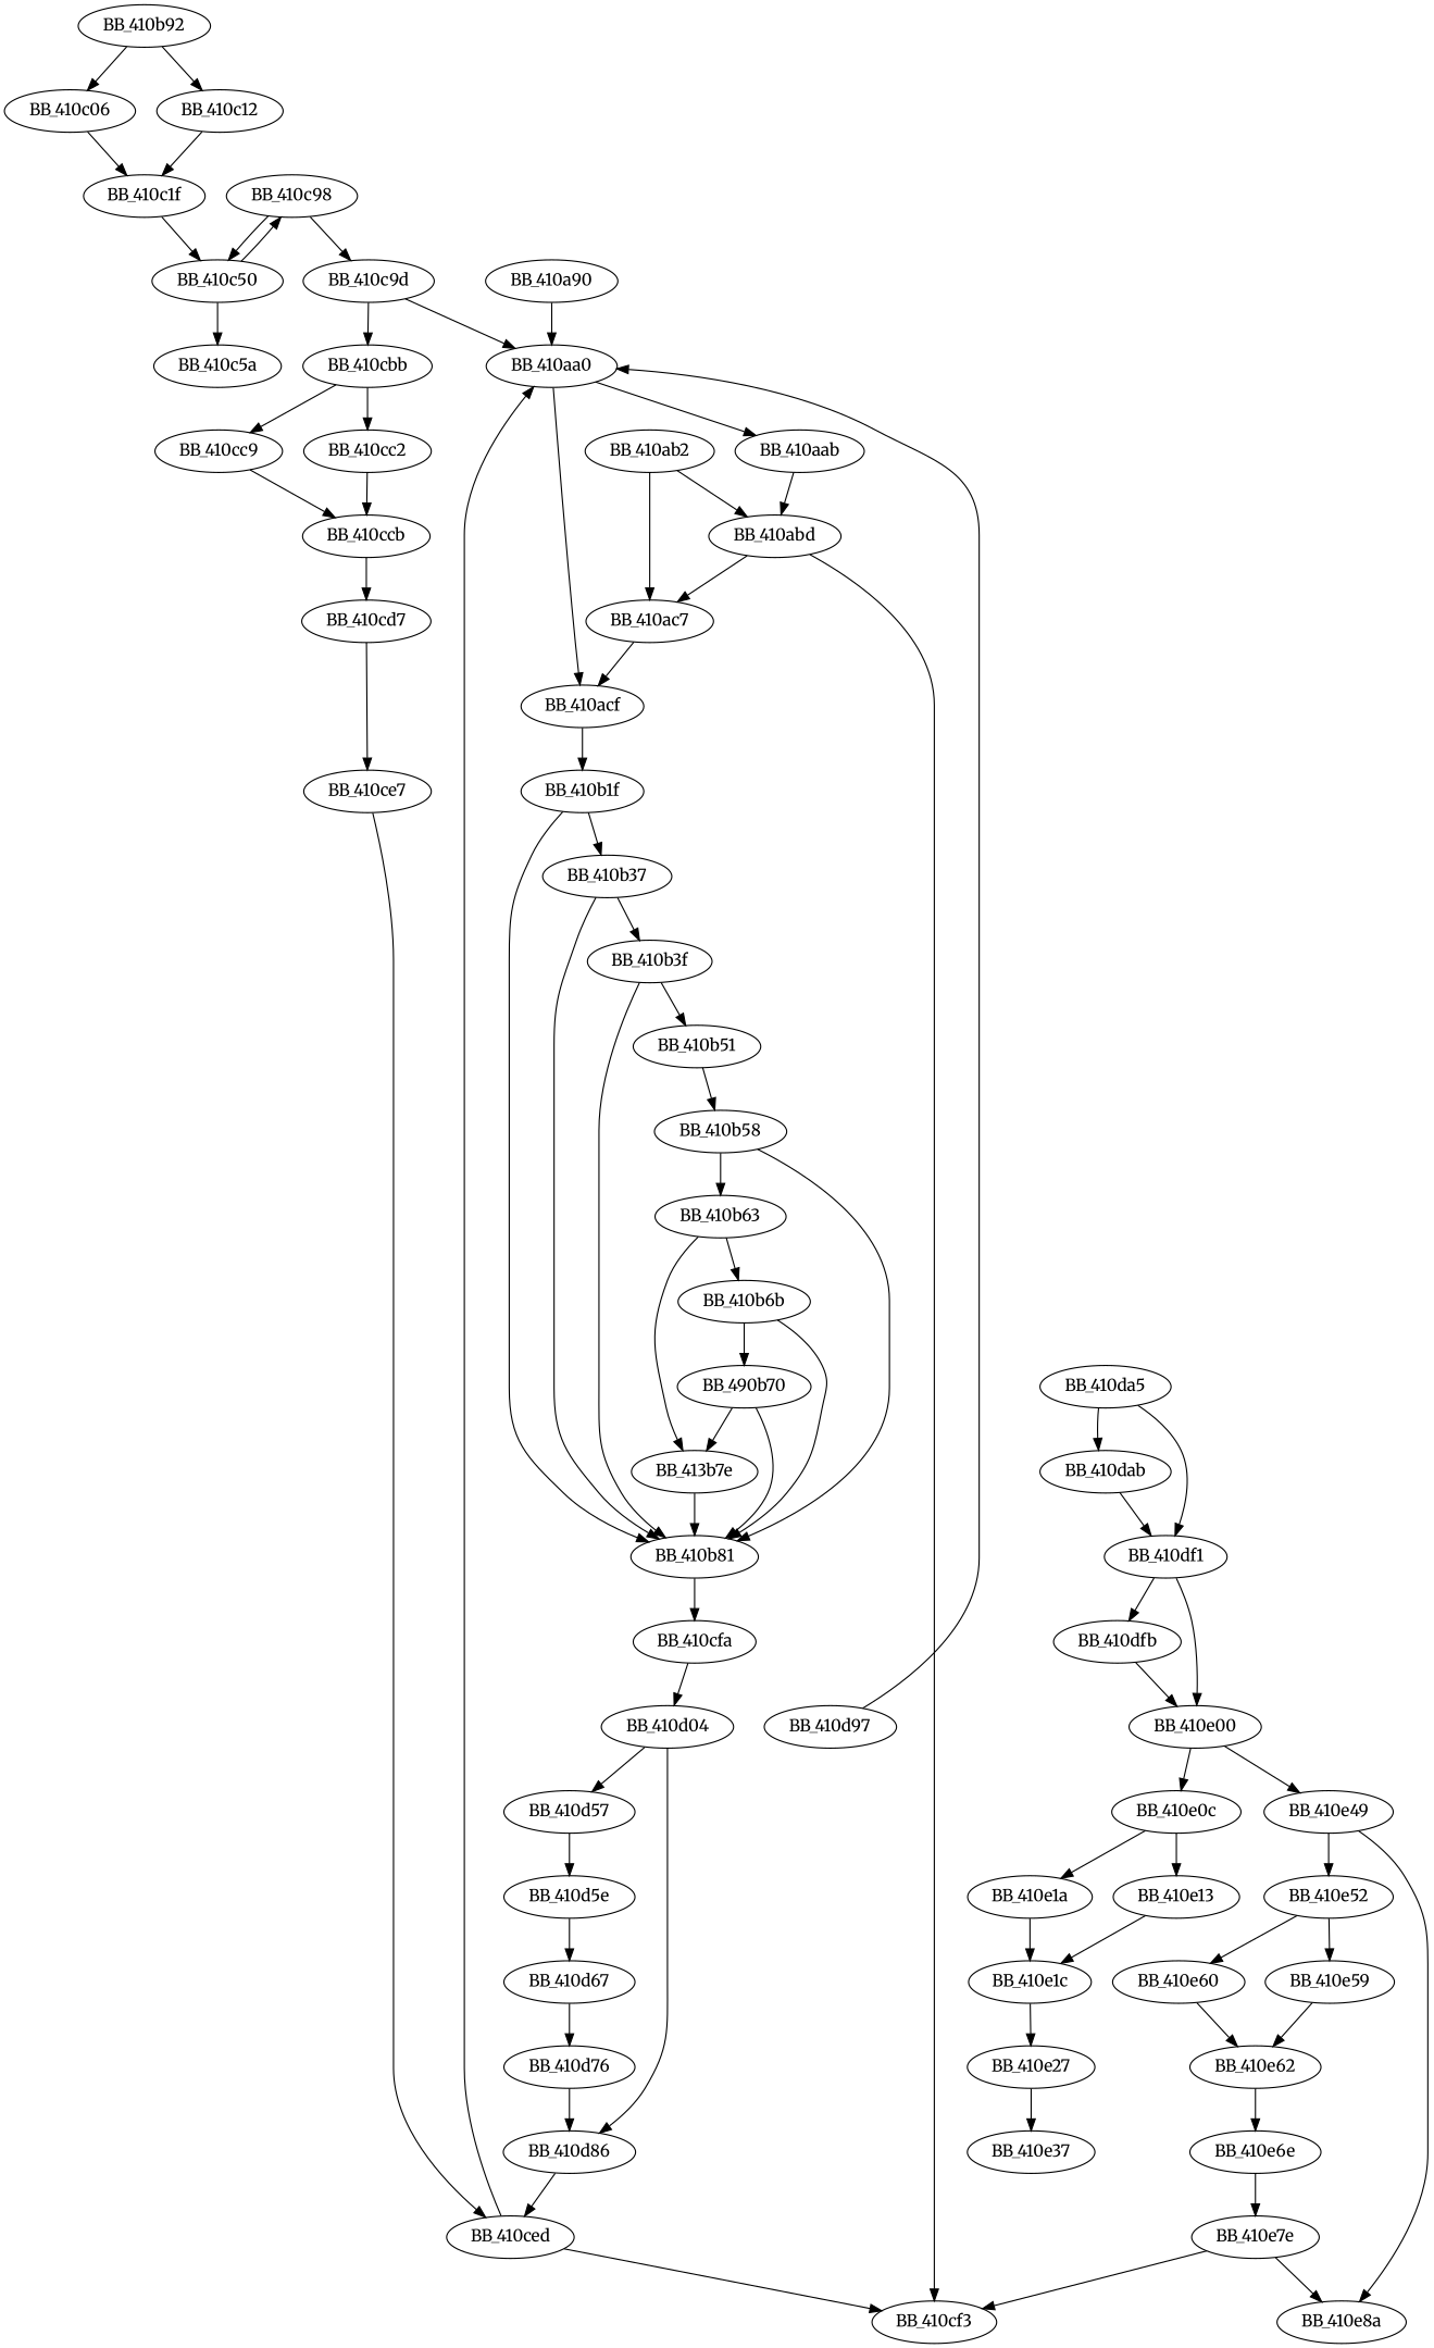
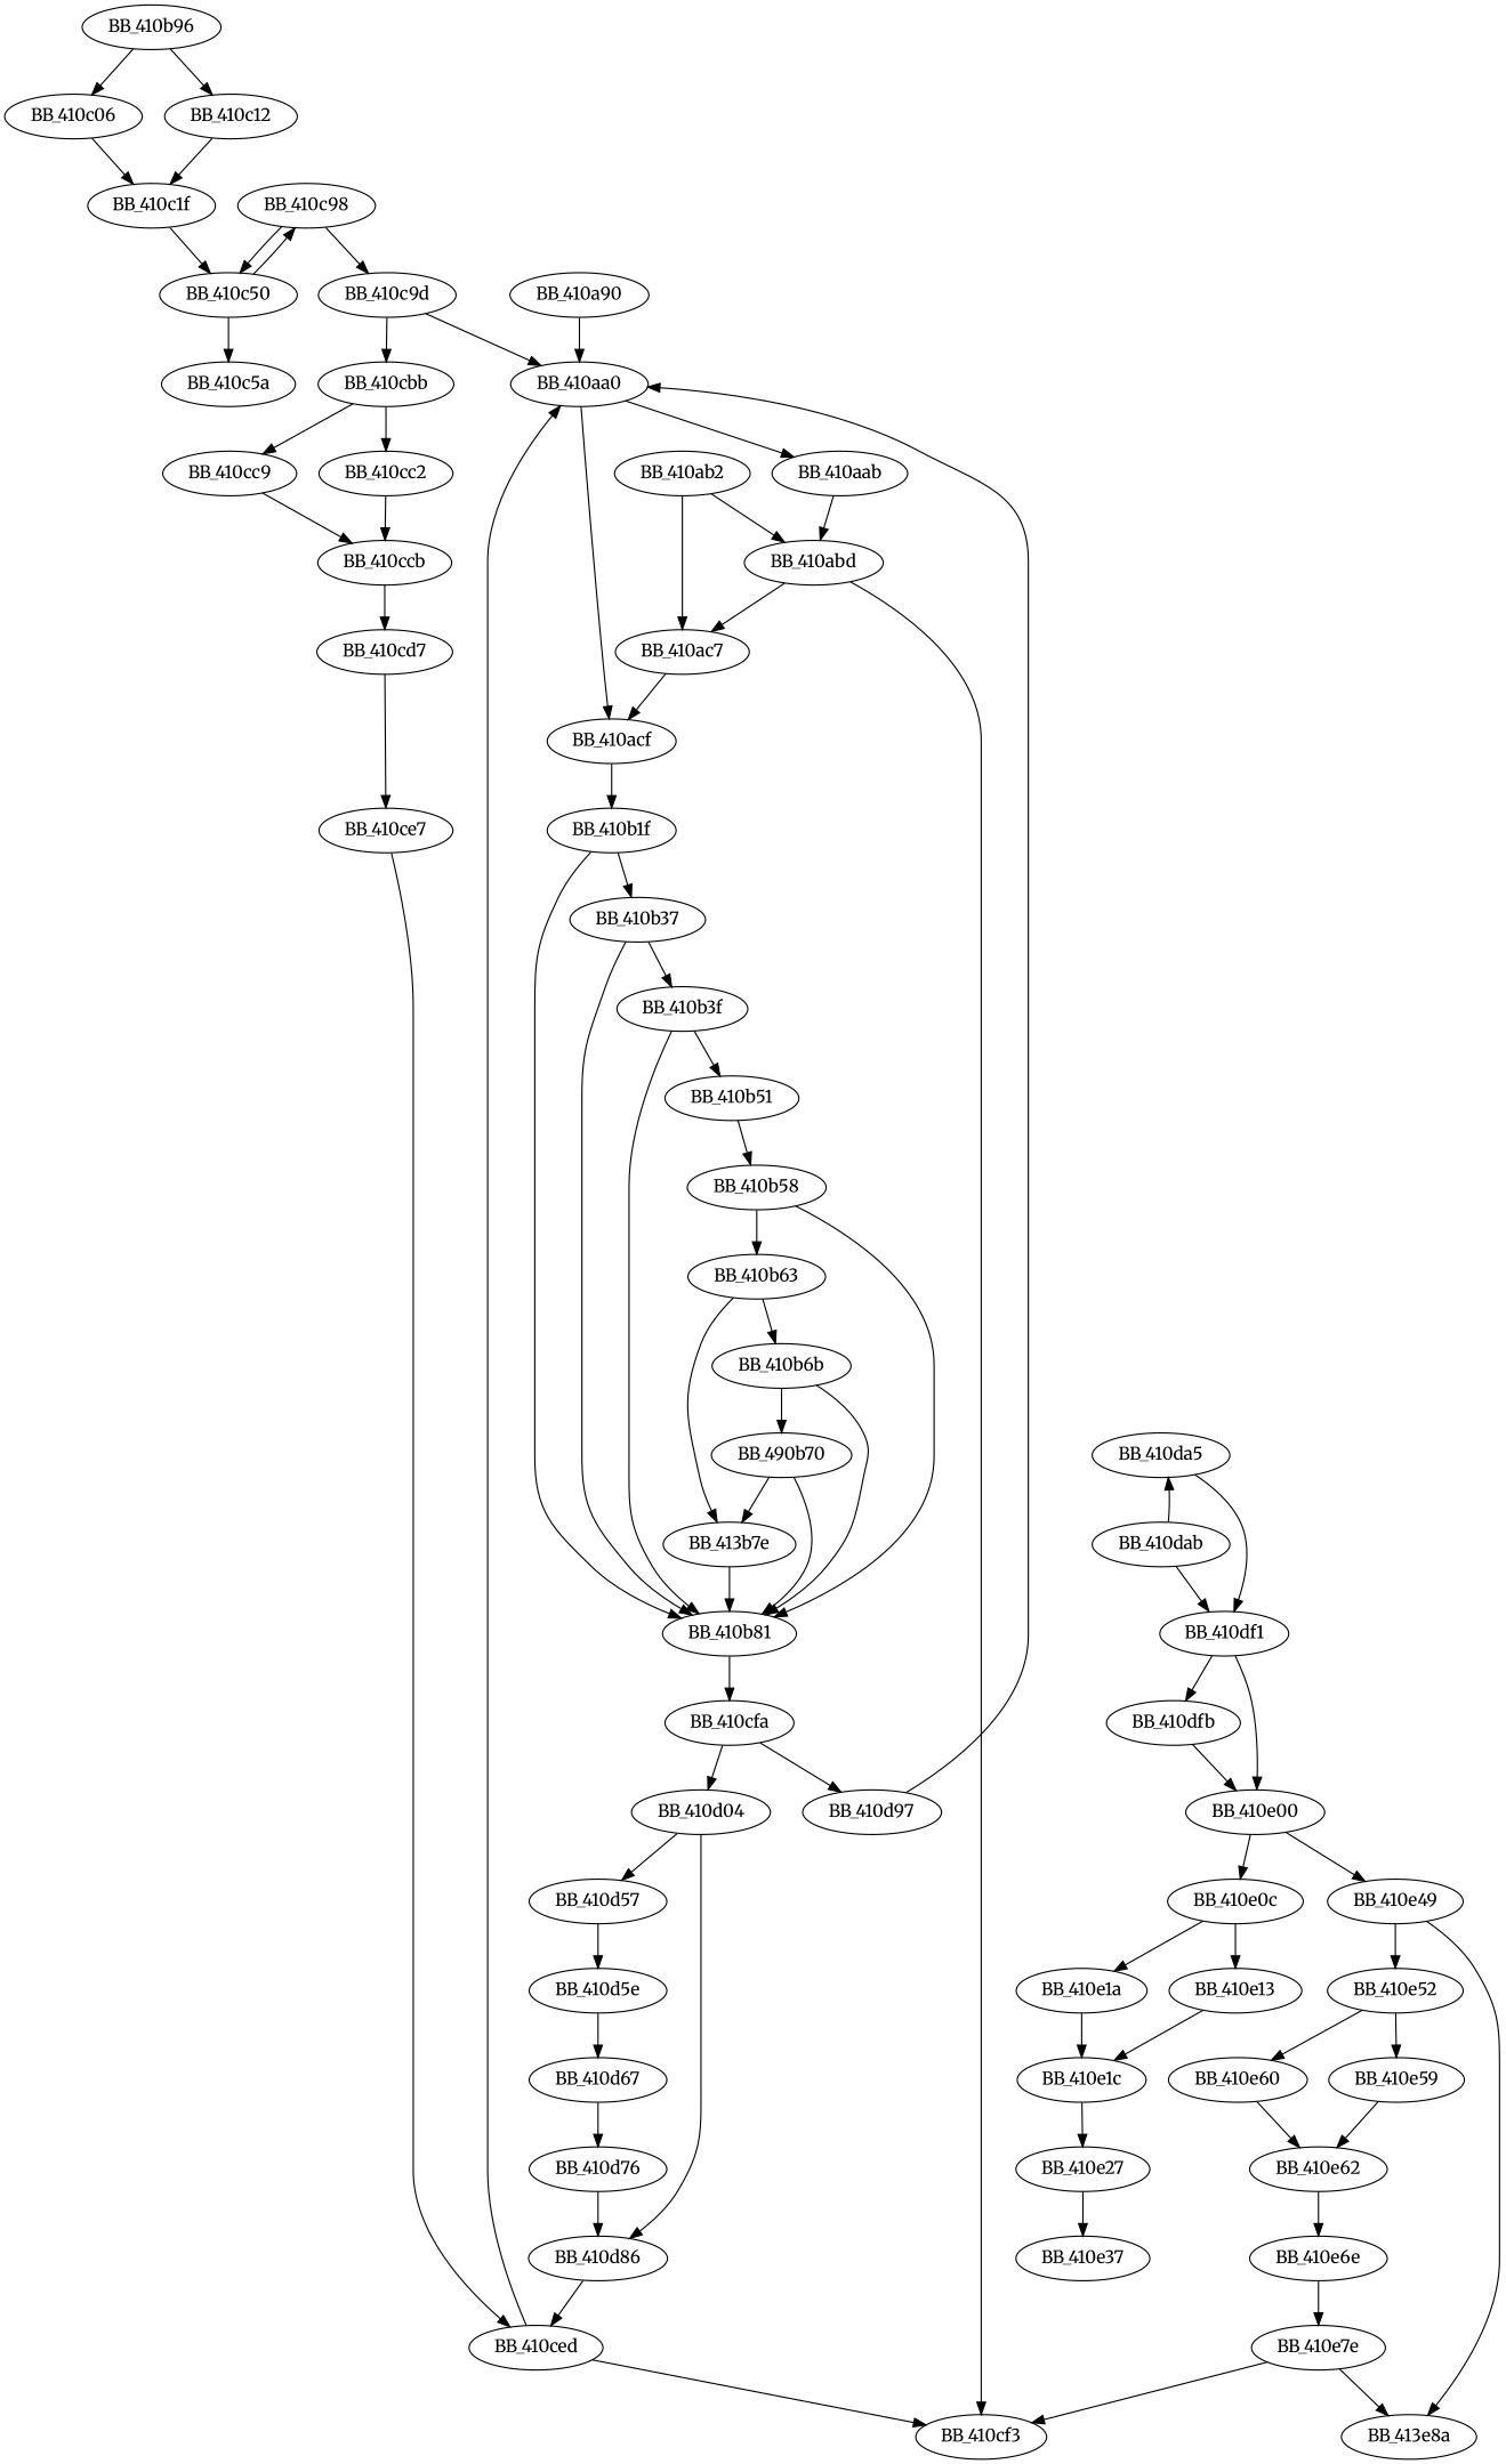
  digraph {
    fontname=Merriweather
    node [fontname=Merriweather]
    edge [fontname=Merriweather]
    BB_410a90
    BB_410aa0
    BB_410aab
    BB_410acf
    BB_410abd
    BB_410b1f
    BB_410ab2
    BB_410ac7
    BB_410b37
    BB_410b81
    BB_410cf3
    BB_410da5
    BB_410dab
    BB_410df1
    BB_410dfb
    BB_410e00
    BB_410b3f
    BB_410cfa
    BB_410b51
    BB_410d04
    BB_410d97
    BB_410b58
    BB_410b63
    BB_410b6b
    n25 [label=BB_413b7e]
    n26 [label=BB_490b70]
-   BB_410b96 [label=BB_410b92]
+   BB_410b96
    BB_410c06
    BB_410c12
    BB_410d57
    BB_410d86
    BB_410c1f
    BB_410c50
    BB_410c5a
    BB_410c98
    BB_410c9d
    BB_410cbb
    BB_410cc2
    BB_410cc9
    BB_410ccb
    BB_410cd7
    BB_410ce7
    BB_410ced
    BB_410d5e
    BB_410d67
    BB_410d76
    BB_410e0c
    BB_410e49
    BB_410e13
    BB_410e1a
    BB_410e52
-   BB_410e8a
+   BB_410e8a [label=BB_413e8a]
    BB_410e1c
    BB_410e59
    BB_410e60
    BB_410e27
    BB_410e37
    BB_410e62
    BB_410e6e
    BB_410e7e
    BB_410a90 -> BB_410aa0
    BB_410aa0 -> BB_410aab
    BB_410aa0 -> BB_410acf
    BB_410aab -> BB_410abd
    BB_410acf -> BB_410b1f
    BB_410abd -> BB_410ac7
    BB_410abd -> BB_410cf3
    BB_410b1f -> BB_410b37
    BB_410b1f -> BB_410b81
    BB_410ab2 -> BB_410abd
    BB_410ab2 -> BB_410ac7
    BB_410ac7 -> BB_410acf
    BB_410b37 -> BB_410b81
    BB_410b37 -> BB_410b3f
    BB_410b81 -> BB_410cfa
-   BB_410da5 -> BB_410dab
+   BB_410dab -> BB_410da5
    BB_410da5 -> BB_410df1
    BB_410dab -> BB_410df1
    BB_410df1 -> BB_410dfb
    BB_410df1 -> BB_410e00
    BB_410dfb -> BB_410e00
    BB_410e00 -> BB_410e0c
    BB_410e00 -> BB_410e49
    BB_410b3f -> BB_410b81
    BB_410b3f -> BB_410b51
    BB_410cfa -> BB_410d04
+   BB_410cfa -> BB_410d97
    BB_410b51 -> BB_410b58
    BB_410d04 -> BB_410d57
    BB_410d04 -> BB_410d86
    BB_410d97 -> BB_410aa0
    BB_410b58 -> BB_410b81
    BB_410b58 -> BB_410b63
    BB_410b63 -> BB_410b6b
    BB_410b63 -> n25
    BB_410b6b -> BB_410b81
    BB_410b6b -> n26
    n25 -> BB_410b81
    n26 -> BB_410b81
    n26 -> n25
    BB_410b96 -> BB_410c06
    BB_410b96 -> BB_410c12
    BB_410c06 -> BB_410c1f
    BB_410c12 -> BB_410c1f
    BB_410d57 -> BB_410d5e
    BB_410d86 -> BB_410ced
    BB_410c1f -> BB_410c50
    BB_410c50 -> BB_410c5a
    BB_410c50 -> BB_410c98
    BB_410c98 -> BB_410c50
    BB_410c98 -> BB_410c9d
    BB_410c9d -> BB_410aa0
    BB_410c9d -> BB_410cbb
    BB_410cbb -> BB_410cc2
    BB_410cbb -> BB_410cc9
    BB_410cc2 -> BB_410ccb
    BB_410cc9 -> BB_410ccb
    BB_410ccb -> BB_410cd7
    BB_410cd7 -> BB_410ce7
    BB_410ce7 -> BB_410ced
    BB_410ced -> BB_410aa0
    BB_410ced -> BB_410cf3
    BB_410d5e -> BB_410d67
    BB_410d67 -> BB_410d76
    BB_410d76 -> BB_410d86
    BB_410e0c -> BB_410e13
    BB_410e0c -> BB_410e1a
    BB_410e49 -> BB_410e52
    BB_410e49 -> BB_410e8a
    BB_410e13 -> BB_410e1c
    BB_410e1a -> BB_410e1c
    BB_410e52 -> BB_410e59
    BB_410e52 -> BB_410e60
    BB_410e1c -> BB_410e27
    BB_410e59 -> BB_410e62
    BB_410e60 -> BB_410e62
    BB_410e27 -> BB_410e37
    BB_410e62 -> BB_410e6e
    BB_410e6e -> BB_410e7e
    BB_410e7e -> BB_410cf3
    BB_410e7e -> BB_410e8a
  }
